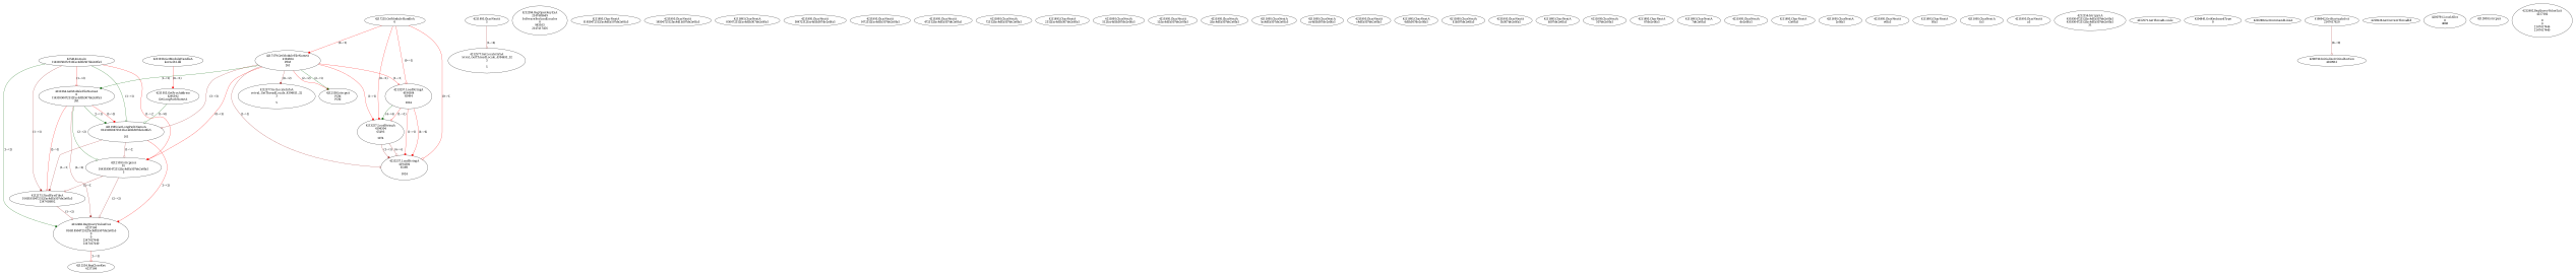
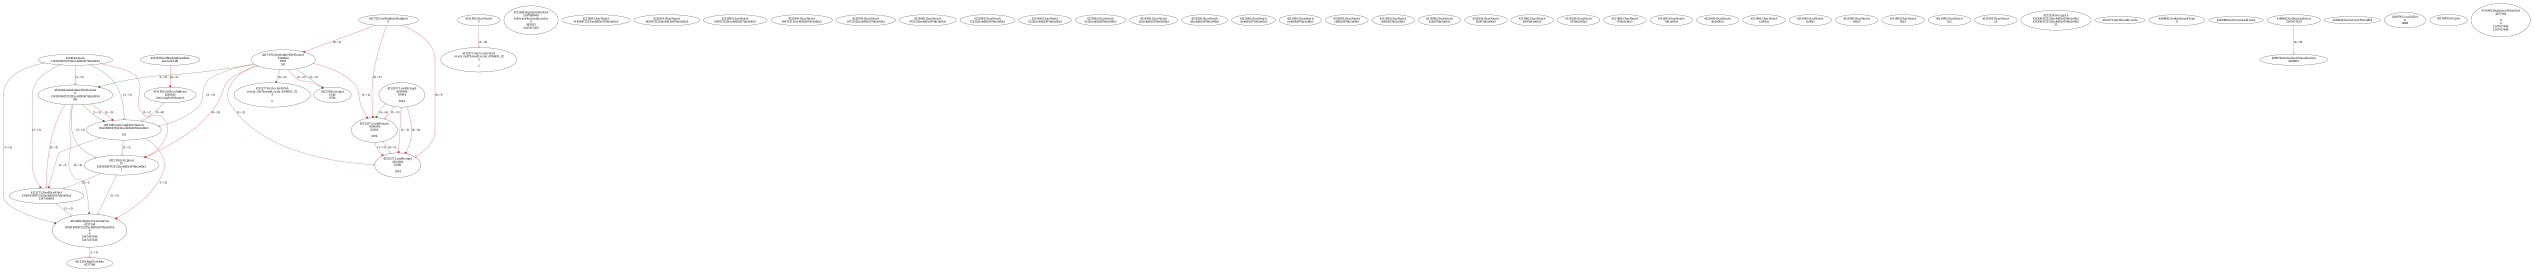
  digraph {
    fontname="Noto Serif"
    node [fontname="Noto Serif"]
    edge [arrowhead=odot color=red fontname="Noto Serif"]
    n1 [label="4254144.main\n01431850472512fac4d1b507de2e0fa5"]
    n2 [label="4212364.GetModuleFileNameA\n0\n01431850472512fac4d1b507de2e0fa5\n261"]
    n3 [label="4211985.GetLongPathNameA\n01431850472512fac4d1b507de2e0fa5\n\n261"]
    n4 [label="4212103.lstrcpynA\n01\n01431850472512fac4d1b507de2e0fa5\n3"]
    n5 [label="4212175.FindFirstFileA\n01431850472512fac4d1b507de2e0fa5\n2147416802"]
    n6 [label="4212482.RegQueryValueExA\n4217184\n01431850472512fac4d1b507de2e0fa5\n0\n0\n2147417446\n2147417440"]
    n7 [label="4212534.RegCloseKey\n4217184"]
    n8 [label="4217235.GetModuleHandleA\n0"]
    n9 [label="4217179.GetModuleFileNameA\n4194304\nPZM\n261"]
    n10 [label="4213257.LoadStringA\n4194304\n65494\n\n1024"]
    n11 [label="4213257.LoadStringA\n4194304\n65493\n\n1074"]
    n12 [label="4213257.LoadStringA\n4194304\n65491\n\n1024"]
    n13 [label="4212558.lstrcpyA\nPZM\nPZM"]
    n14 [label="4212577.GetLocaleInfoA\nretval_GetThreadLocale_4394611_32\n3\n\n5"]
    n15 [label="4212577.GetLocaleInfoA\nretval_GetThreadLocale_4394631_32\n3\n\n5"]
    n16 [label="4212394.RegOpenKeyExA\n2147483649\nSoftware\Borland\Locales\n0\n983103\n2147417456"]
    n17 [label="4211938.GetModuleHandleA\nkernel32.dll"]
    n18 [label="4211955.GetProcAddress\n6295592\nGetLongPathNameA"]
    n19 [label="4211895.CharNextA\n31850472512fac4d1b507de2e0fa5"]
    n20 [label="4211895.CharNextA\n1850472512fac4d1b507de2e0fa5"]
    n21 [label="4211895.CharNextA\n850472512fac4d1b507de2e0fa5"]
    n22 [label="4211895.CharNextA\n50472512fac4d1b507de2e0fa5"]
    n23 [label="4211895.CharNextA\n0472512fac4d1b507de2e0fa5"]
    n24 [label="4211895.CharNextA\n472512fac4d1b507de2e0fa5"]
    n25 [label="4211895.CharNextA\n72512fac4d1b507de2e0fa5"]
    n26 [label="4211895.CharNextA\n2512fac4d1b507de2e0fa5"]
    n27 [label="4211895.CharNextA\n512fac4d1b507de2e0fa5"]
    n28 [label="4211895.CharNextA\n12fac4d1b507de2e0fa5"]
    n29 [label="4211895.CharNextA\n2fac4d1b507de2e0fa5"]
    n30 [label="4211895.CharNextA\nfac4d1b507de2e0fa5"]
    n31 [label="4211895.CharNextA\nac4d1b507de2e0fa5"]
    n32 [label="4211895.CharNextA\nc4d1b507de2e0fa5"]
    n33 [label="4211895.CharNextA\n4d1b507de2e0fa5"]
    n34 [label="4211895.CharNextA\nd1b507de2e0fa5"]
    n35 [label="4211895.CharNextA\n1b507de2e0fa5"]
    n36 [label="4211895.CharNextA\nb507de2e0fa5"]
    n37 [label="4211895.CharNextA\n507de2e0fa5"]
    n38 [label="4211895.CharNextA\n07de2e0fa5"]
    n39 [label="4211895.CharNextA\n7de2e0fa5"]
    n40 [label="4211895.CharNextA\nde2e0fa5"]
    n41 [label="4211895.CharNextA\ne2e0fa5"]
    n42 [label="4211895.CharNextA\n2e0fa5"]
    n43 [label="4211895.CharNextA\ne0fa5"]
    n44 [label="4211895.CharNextA\n0fa5"]
    n45 [label="4211895.CharNextA\nfa5"]
    n46 [label="4211895.CharNextA\na5"]
    n47 [label="4211895.CharNextA\n5"]
    n48 [label="4212156.lstrcpynA\n431850472512fac4d1b507de2e0fa5\n431850472512fac4d1b507de2e0fa5\n31"]
    n49 [label="4212571.GetThreadLocale\n"]
    n50 [label="4204841.GetKeyboardType\n0"]
    n51 [label="4216908.GetCommandLineA\n"]
    n52 [label="4198942.GetStartupInfoA\n2147417620"]
    n53 [label="4200730.InitializeCriticalSection\n4260912"]
    n54 [label="4216928.GetCurrentThreadId\n"]
    n55 [label="4200791.LocalAlloc\n0\n4088"]
    n56 [label="4212003.lstrcpyA\n\n"]
    n57 [label="4212482.RegQueryValueExA\n4217184\n\n0\n0\n2147417446\n2147417440"]
    n1 -> n2 [label="(1-->2)"]
    n1 -> n3 [color=darkgreen label="(1-->1)"]
    n1 -> n4 [label="(1-->2)"]
    n1 -> n5 [arrowhead=dot color=brown label="(1-->1)"]
    n1 -> n6 [arrowhead=dot color=darkgreen label="(1-->2)"]
    n2 -> n3 [arrowhead=dot color=darkgreen label="(2-->1)"]
    n2 -> n3 [arrowhead=dot label="(3-->3)"]
    n2 -> n4 [color=darkgreen label="(2-->2)"]
    n2 -> n5 [label="(2-->1)"]
    n2 -> n6 [arrowhead=dot color=brown label="(2-->2)"]
    n3 -> n4 [color=brown label="(1-->2)"]
    n3 -> n5 [arrowhead=dot color=brown label="(1-->1)"]
    n3 -> n6 [arrowhead=dot label="(1-->2)"]
    n4 -> n5 [color=brown label="(2-->1)"]
    n4 -> n6 [color=brown label="(2-->2)"]
    n5 -> n6 [color=brown label="(1-->2)"]
    n6 -> n7 [label="(1-->1)"]
    n8 -> n9 [arrowhead=dot label="(0-->1)"]
-   n8 -> n10 [label="(0-->1)"]
    n8 -> n11 [arrowhead=dot label="(0-->1)"]
    n8 -> n12 [label="(0-->1)"]
    n9 -> n2 [arrowhead=dot color=darkgreen label="(3-->3)"]
    n9 -> n3 [color=brown label="(3-->3)"]
    n9 -> n4 [arrowhead=dot label="(0-->3)"]
-   n9 -> n10 [label="(1-->1)"]
    n9 -> n11 [arrowhead=dot label="(1-->1)"]
    n9 -> n12 [color=brown label="(1-->1)"]
    n9 -> n13 [arrowhead=dot color=darkgreen label="(2-->1)"]
    n9 -> n13 [label="(2-->2)"]
    n9 -> n14 [arrowhead=dot color=brown label="(0-->2)"]
    n10 -> n11 [label="(1-->1)"]
    n10 -> n11 [arrowhead=dot color=darkgreen label="(4-->4)"]
    n10 -> n12 [arrowhead=dot label="(1-->1)"]
    n10 -> n12 [arrowhead=dot label="(4-->4)"]
    n11 -> n12 [arrowhead=dot color=brown label="(1-->1)"]
    n11 -> n12 [color=brown label="(4-->4)"]
    n17 -> n18 [arrowhead=dot label="(0-->1)"]
    n18 -> n3 [color=darkgreen label="(0-->0)"]
    n47 -> n15 [color=brown label="(1-->4)"]
    n52 -> n53 [color=brown label="(0-->0)"]
  }
